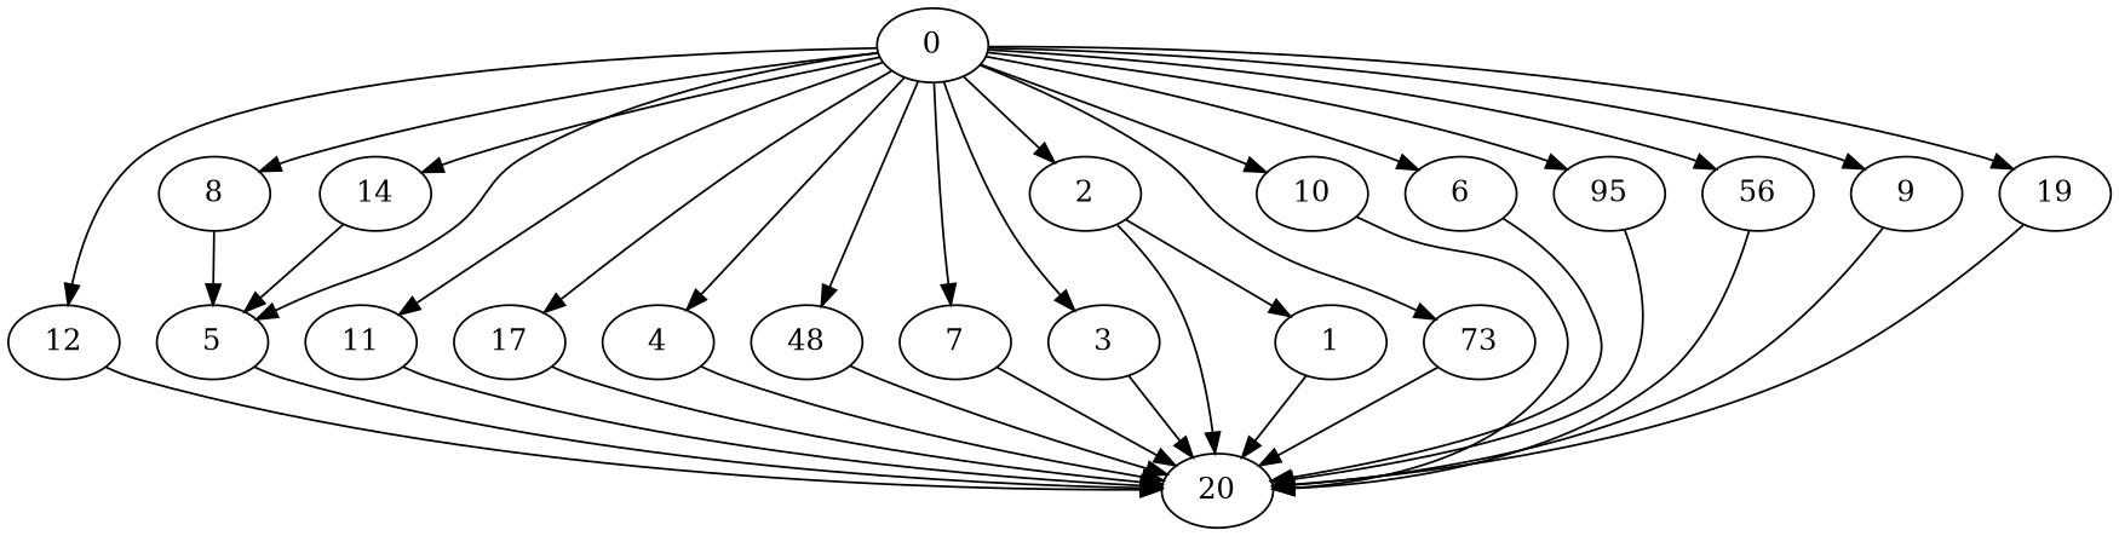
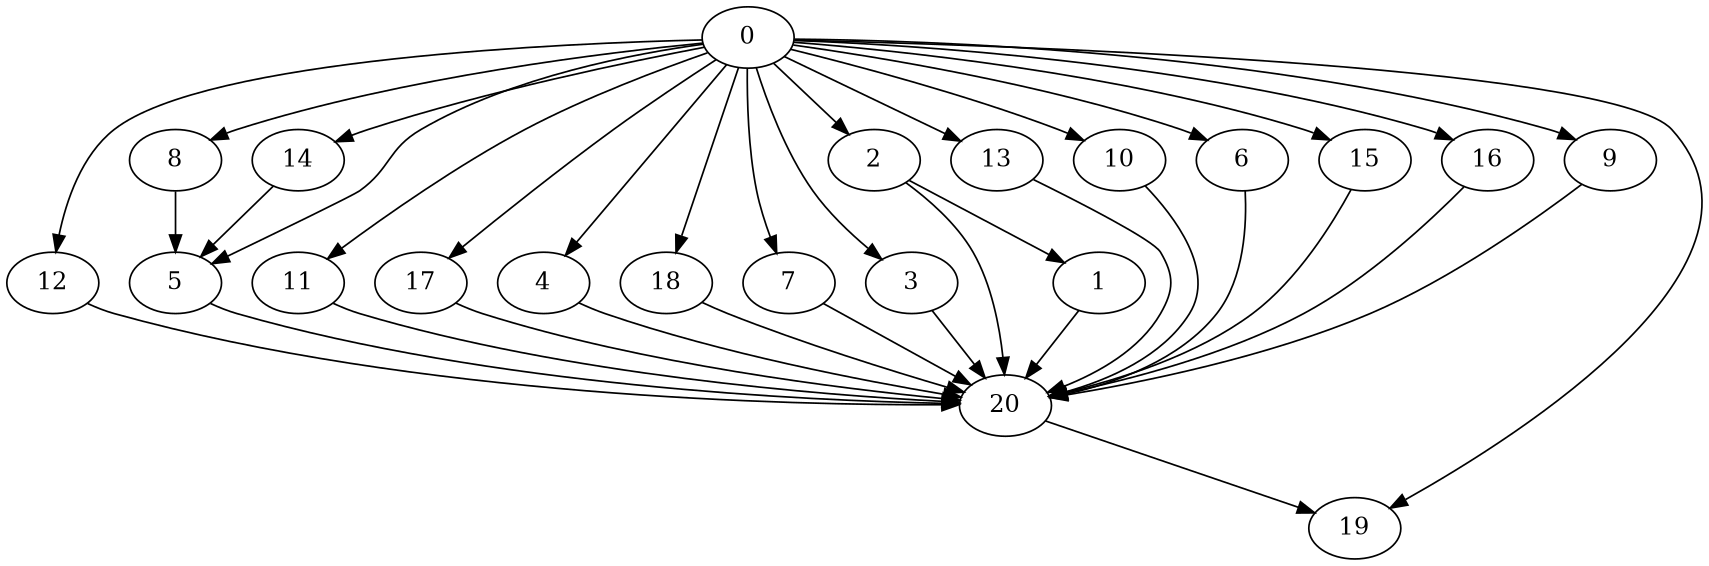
  digraph {
    node [Weight=16]
    edge [Weight=10]
    0 [Weight=8]
    8 [Weight=20]
    12 [Weight=20]
    11
    14
    17
    4 [Weight=20]
-   18 [label=48]
+   18
    7
    3 [Weight=12]
    2 [Weight=14]
    5 [Weight=10]
-   13 [label=73]
+   13
    10 [Weight=6]
    6 [Weight=8]
-   15 [Weight=6 label=95]
-   16 [Weight=10 label=56]
+   15 [Weight=6]
+   16 [Weight=10]
    9 [Weight=8]
    19 [Weight=6]
    20 [Weight=18]
    1 [Weight=4]
    0 -> 8 [Weight=6]
    0 -> 12 [Weight=9]
    0 -> 11 [Weight=7]
    0 -> 14 [Weight=7]
    0 -> 17
    0 -> 4
    0 -> 18
    0 -> 7 [Weight=2]
    0 -> 3
    0 -> 2 [Weight=9]
    0 -> 5 [Weight=4]
    0 -> 13
    0 -> 10 [Weight=7]
    0 -> 6 [Weight=5]
    0 -> 15 [Weight=6]
    0 -> 16 [Weight=8]
    0 -> 9 [Weight=6]
    0 -> 19 [Weight=7]
    8 -> 5 [Weight=8]
    12 -> 20 [Weight=7]
    11 -> 20
    14 -> 5
    17 -> 20
    4 -> 20 [Weight=4]
    18 -> 20 [Weight=8]
    7 -> 20 [Weight=7]
    3 -> 20
    2 -> 20 [Weight=7]
    2 -> 1 [Weight=9]
    5 -> 20
    13 -> 20 [Weight=4]
    10 -> 20 [Weight=9]
    6 -> 20 [Weight=5]
    15 -> 20 [Weight=6]
    16 -> 20 [Weight=2]
    9 -> 20 [Weight=2]
-   19 -> 20 [Weight=4]
+   20 -> 19 [Weight=4]
    1 -> 20 [Weight=7]
  }
